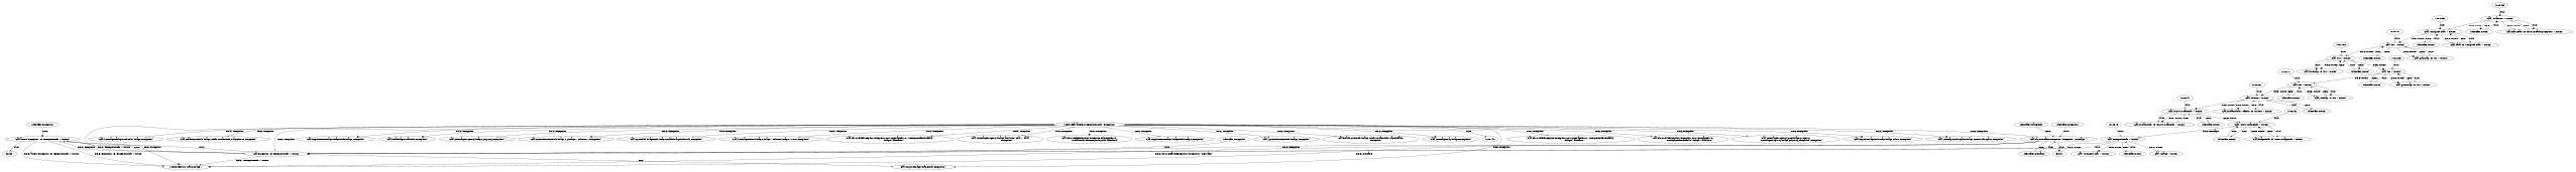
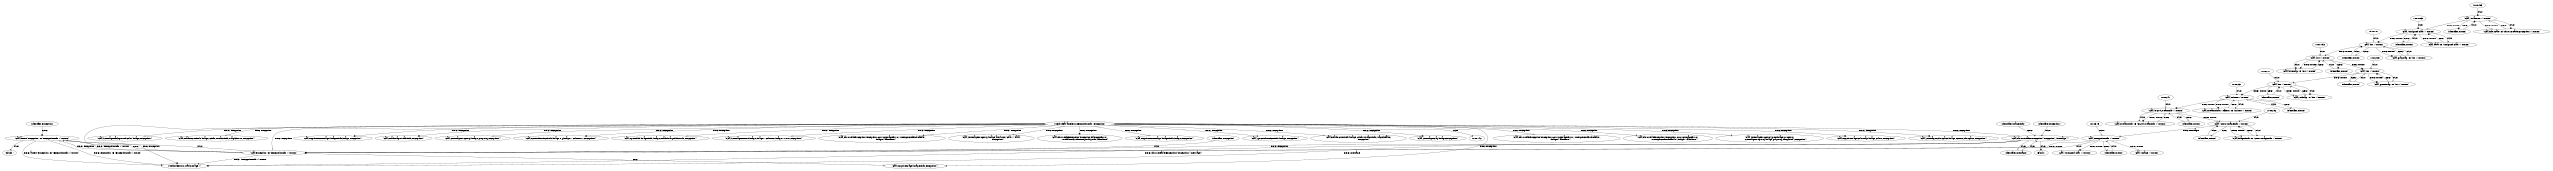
  digraph {
    edge [arrowhead=tee]
    n1 [label="(Call,assert(exception != (ExceptionInfo *) NULL))"]
    n2 [label="(Call,exception != (ExceptionInfo *) NULL)"]
    n3 [label="(Block,)"]
    n4 [label="(MethodReturn,static Image *)"]
    n5 [label="(Call,AcquireImage(image_info,exception))"]
    n6 [label="(Call,(ExceptionInfo *) NULL)"]
    n7 [label="(Call,(unsigned char *) NULL)"]
    n8 [label="(Identifier,NULL)"]
    n9 [label="(Call,(Image *) NULL)"]
    n10 [label="(Call,ThrowReaderException((exception),(message)))"]
    n11 [label="(Identifier,message)"]
    n12 [label="(Block,)"]
    n13 [label="(MethodParameterIn,ExceptionInfo *exception)"]
    n14 [label="(Call,ThrowFileException(exception,CorruptImageError,\"UnexpectedEndOfFile\",\n            image->filename))"]
    n15 [label="(Call,ThrowFileException(exception,CorruptImageError,\n                   \"UnexpectedEndOfFile\",image->filename))"]
    n16 [label="(Call,SetImageProperty(jpeg_image,property,\n                  GetImageProperty(image,property,exception),exception))"]
    n17 [label="(Call,AcquireImageColormap(image,colors,exception))"]
    n18 [label="(Call,SetImageColorspace(image,GRAYColorspace,exception))"]
    n19 [label="(Call,SetImageBackgroundColor(image,exception))"]
    n20 [label="(Call,ReadDCMPixels(image,&info,stream_info,MagickTrue,exception))"]
    n21 [label="(Call,AcquireNextImage(image_info,image,exception))"]
    n22 [label="(Call,ReadImage(read_info,exception))"]
    n23 [label="(Call,GetImageProperty(image,property,exception))"]
    n24 [label="(Call,GetAuthenticPixels(image,0,y,image->columns,1,exception))"]
    n25 [label="(Call,OpenBlob(image_info,image,ReadBinaryBlobMode,exception))"]
    n26 [label="(Call,SetImageExtent(image,image->columns,image->rows,exception))"]
    n27 [label="(Call,ThrowFileException(exception,CorruptImageError,\"UnexpectedEndOfFile\",\n            image->filename))"]
    n28 [label="(Call,SetImageProperty(image,attribute,(char *) data,\n                    exception))"]
    n29 [label="(Call,ThrowFileException(exception,FileOpenError,\n                \"UnableToCreateTemporaryFile\",filename))"]
    n30 [label="(Call,AcquireNextImage(image_info,image,exception))"]
    n31 [label="(Call,SyncAuthenticPixels(image,exception))"]
    n32 [label="(Call,ReadDCMPixels(image,&info,stream_info,MagickFalse,\n                exception))"]
    n33 [label="(Call,SetImageGray(image,exception))"]
    1000142
    n35 [label="(Call,(const ImageInfo *) NULL)"]
    n36 [label="(Identifier,NULL)"]
    n37 [label="(Call,image_info != (const ImageInfo *) NULL)"]
    n38 [label="(Call,(DCMStreamInfo *) NULL)"]
    n39 [label="(Call,stream_info != (DCMStreamInfo *) NULL)"]
    n40 [label="(Identifier,NULL)"]
    n41 [label="(Call,(ssize_t *) NULL)"]
    n42 [label="(Call,stream_info->offsets != (ssize_t *) NULL)"]
    n43 [label="(Identifier,NULL)"]
    n44 [label="(Call,(int *) NULL)"]
    n45 [label="(Identifier,NULL)"]
    n46 [label="(Call,redmap != (int *) NULL)"]
    n47 [label="(Call,(int *) NULL)"]
    n48 [label="(Identifier,NULL)"]
    n49 [label="(Call,greenmap != (int *) NULL)"]
    n50 [label="(Call,(int *) NULL)"]
    n51 [label="(Call,bluemap != (int *) NULL)"]
    n52 [label="(Identifier,NULL)"]
    n53 [label="(Call,(int *) NULL)"]
    n54 [label="(Identifier,NULL)"]
    n55 [label="(Call,graymap != (int *) NULL)"]
    n56 [label="(Call,(unsigned char *) NULL)"]
    n57 [label="(Identifier,NULL)"]
    n58 [label="(Call,data != (unsigned char *) NULL)"]
    n59 [label="(Call,(Quantum *) NULL)"]
    n60 [label="(Identifier,NULL)"]
    n61 [label="(Call,info.scale != (ThrowReaderException *) NULL)"]
    n62 [label="(Identifier,exception)"]
    n63 [label="(Identifier,exception)"]
    n64 [label="(Identifier,exception)"]
    n65 [label="(Identifier,image_info)"]
    1000319
    1000292
    1000247
    1000231
    1000217
    1000205
    1000193
    1000181
    1000169
    1000153
    n1 -> n2 [arrowhead=onormal label="CFG: "]
    n1 -> n3 [label="AST: "]
    n1 -> n4 [label="DDG: assert(exception != (ExceptionInfo *) NULL)"]
    n1 -> n4 [arrowhead=onormal label="DDG: exception != (ExceptionInfo *) NULL"]
    n2 -> n1 [label="AST: "]
    n2 -> n1 [arrowhead=onormal label="DDG: exception"]
    n2 -> n1 [label="DDG: (ExceptionInfo *) NULL"]
    n2 -> n4 [label="DDG: (ExceptionInfo *) NULL"]
    n2 -> n5 [arrowhead=onormal label="CFG: "]
    n6 -> n2 [arrowhead=onormal label="AST: "]
    n6 -> n2 [label="DDG: NULL"]
    n6 -> n7 [arrowhead=box label="DDG: NULL"]
    n6 -> n8 [label="CFG: "]
    n6 -> n9 [arrowhead=onormal label="DDG: NULL"]
    n8 -> n6 [label="AST: "]
    n10 -> n2 [label="DDG: exception"]
    n10 -> n4 [arrowhead=box label="DDG: ThrowReaderException((exception),(message))"]
    n10 -> n4 [arrowhead=onormal label="DDG: message"]
-   n10 -> n11 [arrowhead=onormal label="CFG: "]
+   n10 -> n11 [arrowhead=onormal label="AST: "]
    n10 -> n12 [arrowhead=box label="AST: "]
    n11 -> n10 [label="AST: "]
    n13 -> n2 [arrowhead=onormal label="DDG: exception"]
    n13 -> n4 [arrowhead=box label="DDG: exception"]
    n13 -> n5 [label="DDG: exception"]
    n13 -> n10 [arrowhead=onormal label="DDG: exception"]
    n13 -> n14 [arrowhead=onormal label="DDG: exception"]
    n13 -> n15 [label="DDG: exception"]
    n13 -> n16 [label="DDG: exception"]
    n13 -> n17 [arrowhead=box label="DDG: exception"]
    n13 -> n18 [arrowhead=box label="DDG: exception"]
    n13 -> n19 [arrowhead=onormal label="DDG: exception"]
    n13 -> n20 [arrowhead=onormal label="DDG: exception"]
    n13 -> n21 [arrowhead=box label="DDG: exception"]
    n13 -> n22 [arrowhead=box label="DDG: exception"]
    n13 -> n23 [arrowhead=onormal label="DDG: exception"]
    n13 -> n24 [arrowhead=box label="DDG: exception"]
    n13 -> n25 [arrowhead=onormal label="DDG: exception"]
    n13 -> n26 [arrowhead=onormal label="DDG: exception"]
    n13 -> n27 [label="DDG: exception"]
    n13 -> n28 [arrowhead=onormal label="DDG: exception"]
    n13 -> n29 [arrowhead=box label="DDG: exception"]
    n13 -> n30 [arrowhead=onormal label="DDG: exception"]
    n13 -> n31 [label="DDG: exception"]
    n13 -> n32 [arrowhead=onormal label="DDG: exception"]
    n13 -> n33 [arrowhead=box label="DDG: exception"]
    n13 -> 1000142 [label="AST: "]
    n35 -> n6 [label="DDG: message"]
    n35 -> n36 [label="CFG: "]
    n35 -> n37 [label="AST: "]
    n35 -> n37 [arrowhead=onormal label="DDG: NULL"]
    n36 -> n35 [arrowhead=box label="AST: "]
    n37 -> n35 [arrowhead=box label="CFG: "]
    n38 -> n35 [label="DDG: NULL"]
    n38 -> n39 [label="AST: "]
    n38 -> n39 [arrowhead=box label="DDG: NULL"]
    n38 -> n40 [arrowhead=onormal label="CFG: "]
    n39 -> n38 [arrowhead=onormal label="CFG: "]
    n40 -> n38 [label="AST: "]
    n41 -> n38 [arrowhead=box label="DDG: NULL"]
    n41 -> n42 [label="AST: "]
    n41 -> n42 [arrowhead=box label="DDG: NULL"]
    n41 -> n43 [label="CFG: "]
    n42 -> n41 [label="CFG: "]
    n43 -> n41 [arrowhead=onormal label="AST: "]
    n44 -> n41 [arrowhead=box label="DDG: NULL"]
    n44 -> n45 [arrowhead=onormal label="CFG: "]
    n44 -> n46 [arrowhead=box label="AST: "]
    n44 -> n46 [label="DDG: NULL"]
    n45 -> n44 [arrowhead=box label="AST: "]
    n46 -> n44 [label="CFG: "]
    n47 -> n44 [label="DDG: NULL"]
    n47 -> n48 [arrowhead=onormal label="CFG: "]
    n47 -> n49 [arrowhead=onormal label="AST: "]
    n47 -> n49 [arrowhead=box label="DDG: NULL"]
    n48 -> n47 [arrowhead=onormal label="AST: "]
    n49 -> n47 [arrowhead=box label="CFG: "]
    n50 -> n47 [arrowhead=box label="DDG: NULL"]
    n50 -> n51 [arrowhead=box label="AST: "]
    n50 -> n51 [arrowhead=box label="DDG: NULL"]
    n50 -> n52 [arrowhead=box label="CFG: "]
    n51 -> n50 [arrowhead=box label="CFG: "]
    n52 -> n50 [label="AST: "]
    n53 -> n50 [label="DDG: NULL"]
    n53 -> n54 [arrowhead=onormal label="CFG: "]
    n53 -> n55 [arrowhead=onormal label="AST: "]
    n53 -> n55 [arrowhead=box label="DDG: NULL"]
    n54 -> n53 [arrowhead=box label="AST: "]
    n55 -> n53 [label="CFG: "]
    n56 -> n53 [arrowhead=box label="DDG: NULL"]
    n56 -> n57 [label="CFG: "]
    n56 -> n58 [label="AST: "]
    n56 -> n58 [arrowhead=onormal label="DDG: NULL"]
    n57 -> n56 [arrowhead=box label="AST: "]
    n58 -> n56 [arrowhead=box label="CFG: "]
    n59 -> n56 [arrowhead=onormal label="DDG: NULL"]
    n59 -> n60 [arrowhead=box label="CFG: "]
    n59 -> n61 [arrowhead=box label="AST: "]
    n59 -> n61 [arrowhead=onormal label="DDG: NULL"]
    n60 -> n59 [arrowhead=box label="AST: "]
    n61 -> n59 [arrowhead=onormal label="CFG: "]
    n62 -> n10 [label="AST: "]
    n63 -> n2 [arrowhead=box label="AST: "]
    n64 -> n1 [arrowhead=box label="CFG: "]
    n65 -> n10 [label="CFG: "]
    1000319 -> n6 [arrowhead=onormal label="AST: "]
    1000292 -> n35 [label="AST: "]
    1000247 -> n38 [arrowhead=onormal label="AST: "]
    1000231 -> n41 [label="AST: "]
    1000217 -> n44 [label="AST: "]
    1000205 -> n47 [label="AST: "]
    1000193 -> n50 [label="AST: "]
    1000181 -> n53 [arrowhead=onormal label="AST: "]
    1000169 -> n56 [arrowhead=box label="AST: "]
    1000153 -> n59 [arrowhead=box label="AST: "]
  }
